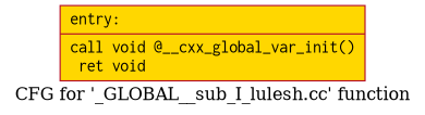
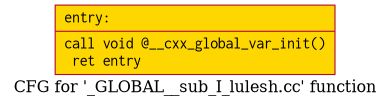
  digraph {
    label="CFG for '_GLOBAL__sub_I_lulesh.cc' function"
-   n1 [color="#b70d28ff" fillcolor=gold fontname=Courier label="{entry:\l|  call void @__cxx_global_var_init()\l  ret void\l}" shape=record style=filled]
+   n1 [color="#b70d28ff" fillcolor=gold fontname=Courier label="{entry:\l|  call void @__cxx_global_var_init()\l  ret entry\l}" shape=record style=filled]
  }
